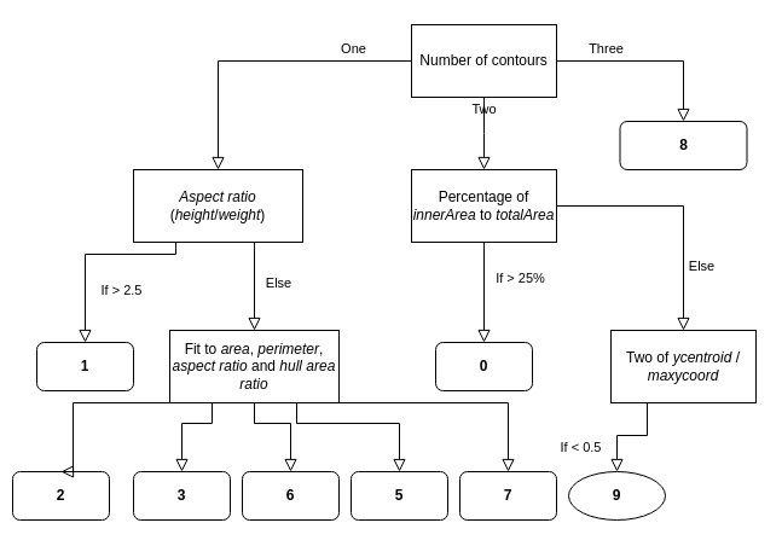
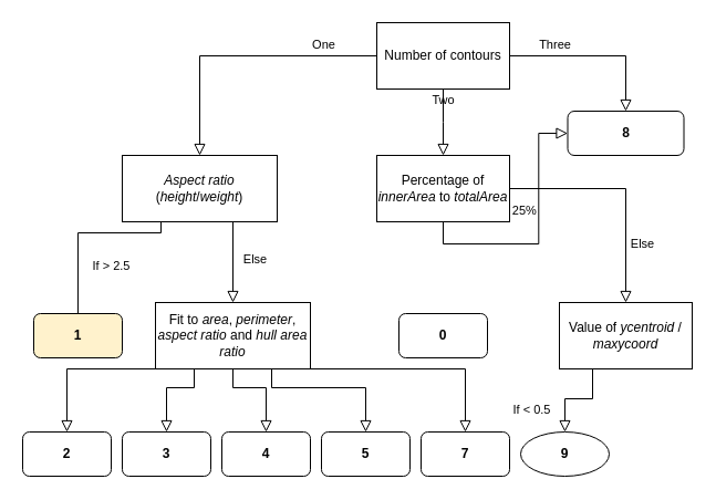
  <mxCell id="0" />
  <mxCell id="1" parent="0" />
  <mxCell id="2" value="Two" style="rounded=0;html=1;jettySize=auto;orthogonalLoop=1;fontSize=11;endArrow=block;endFill=0;endSize=8;strokeWidth=1;shadow=0;labelBackgroundColor=none;edgeStyle=orthogonalEdgeStyle;exitX=0.5;exitY=1;exitDx=0;exitDy=0;" parent="1" source="9" edge="1"><mxGeometry y="20" relative="1" as="geometry"><mxPoint as="offset" /><mxPoint x="400" y="40" as="sourcePoint" /><mxPoint x="400" y="140" as="targetPoint" /></mxGeometry></mxCell>
  <mxCell id="3" value="Three" style="edgeStyle=orthogonalEdgeStyle;rounded=0;html=1;jettySize=auto;orthogonalLoop=1;fontSize=11;endArrow=block;endFill=0;endSize=8;strokeWidth=1;shadow=0;labelBackgroundColor=none;entryX=0.5;entryY=0;entryDx=0;entryDy=0;exitX=1;exitY=0.5;exitDx=0;exitDy=0;" parent="1" source="9" target="4" edge="1"><mxGeometry x="-0.467" y="10" relative="1" as="geometry"><mxPoint as="offset" /><mxPoint x="460" y="10" as="sourcePoint" /><mxPoint x="565" y="113" as="targetPoint" /><Array as="points"><mxPoint x="565" y="50" /></Array></mxGeometry></mxCell>
  <mxCell id="4" value="&lt;b&gt;8&lt;/b&gt;" style="rounded=1;whiteSpace=wrap;html=1;fontSize=12;glass=0;strokeWidth=1;shadow=0;" parent="1" vertex="1"><mxGeometry x="512.5" y="100" width="105" height="40" as="geometry" /></mxCell>
- <mxCell id="5" value="If &amp;gt; 25%" style="rounded=0;html=1;jettySize=auto;orthogonalLoop=1;fontSize=11;endArrow=block;endFill=0;endSize=8;strokeWidth=1;shadow=0;labelBackgroundColor=none;edgeStyle=orthogonalEdgeStyle;exitX=0.5;exitY=1;exitDx=0;exitDy=0;" parent="1" source="10" target="6" edge="1"><mxGeometry x="-0.277" y="30" relative="1" as="geometry"><mxPoint as="offset" /><mxPoint x="400" y="220" as="sourcePoint" /></mxGeometry></mxCell>
+ <mxCell id="5" value="If &amp;gt; 25%" style="rounded=0;html=1;jettySize=auto;orthogonalLoop=1;fontSize=11;endArrow=block;endFill=0;endSize=8;strokeWidth=1;shadow=0;labelBackgroundColor=none;edgeStyle=orthogonalEdgeStyle;exitX=0.5;exitY=1;exitDx=0;exitDy=0;" parent="1" source="10" target="4" edge="1"><mxGeometry x="-0.277" y="30" relative="1" as="geometry"><mxPoint as="offset" /><mxPoint x="400" y="220" as="sourcePoint" /></mxGeometry></mxCell>
  <mxCell id="6" value="&lt;b&gt;0&lt;/b&gt;" style="rounded=1;whiteSpace=wrap;html=1;fontSize=12;glass=0;strokeWidth=1;shadow=0;" parent="1" vertex="1"><mxGeometry x="360" y="283" width="80" height="40" as="geometry" /></mxCell>
  <mxCell id="7" value="Else" style="edgeStyle=orthogonalEdgeStyle;rounded=0;html=1;jettySize=auto;orthogonalLoop=1;fontSize=11;endArrow=block;endFill=0;endSize=8;strokeWidth=1;shadow=0;labelBackgroundColor=none;exitX=1;exitY=0.5;exitDx=0;exitDy=0;entryX=0.5;entryY=0;entryDx=0;entryDy=0;" parent="1" source="10" target="11" edge="1"><mxGeometry x="0.49" y="15" relative="1" as="geometry"><mxPoint as="offset" /><mxPoint x="465" y="180" as="sourcePoint" /><mxPoint x="585" y="283.2" as="targetPoint" /><Array as="points"><mxPoint x="565" y="170" /></Array></mxGeometry></mxCell>
  <mxCell id="8" value="One" style="edgeStyle=orthogonalEdgeStyle;rounded=0;html=1;jettySize=auto;orthogonalLoop=1;fontSize=11;endArrow=block;endFill=0;endSize=8;strokeWidth=1;shadow=0;labelBackgroundColor=none;entryX=0.5;entryY=0;entryDx=0;entryDy=0;exitX=0;exitY=0.5;exitDx=0;exitDy=0;" parent="1" source="9" target="14" edge="1"><mxGeometry x="-0.615" y="-10" relative="1" as="geometry"><mxPoint as="offset" /><mxPoint x="340" y="10" as="sourcePoint" /><mxPoint x="240" y="100" as="targetPoint" /><Array as="points"><mxPoint x="180" y="50" /></Array></mxGeometry></mxCell>
  <mxCell id="9" value="Number of contours" style="rounded=0;whiteSpace=wrap;html=1;" parent="1" vertex="1"><mxGeometry x="340" y="20" width="120" height="60" as="geometry" /></mxCell>
  <mxCell id="10" value="Percentage of &lt;i&gt;innerArea&lt;/i&gt; to &lt;i&gt;totalArea&lt;/i&gt;" style="rounded=0;whiteSpace=wrap;html=1;" parent="1" vertex="1"><mxGeometry x="340" y="140" width="120" height="60" as="geometry" /></mxCell>
- <mxCell id="11" value="Two of &lt;i&gt;ycentroid&lt;/i&gt; / &lt;i&gt;maxycoord&lt;/i&gt;" style="rounded=0;whiteSpace=wrap;html=1;" parent="1" vertex="1"><mxGeometry x="505" y="273" width="120" height="60" as="geometry" /></mxCell>
+ <mxCell id="11" value="Value of &lt;i&gt;ycentroid&lt;/i&gt; / &lt;i&gt;maxycoord&lt;/i&gt;" style="rounded=0;whiteSpace=wrap;html=1;" parent="1" vertex="1"><mxGeometry x="505" y="273" width="120" height="60" as="geometry" /></mxCell>
  <mxCell id="12" value="&lt;b&gt;9&lt;/b&gt;" style="ellipse;whiteSpace=wrap;html=1;fontSize=12;glass=0;strokeWidth=1;shadow=0;" parent="1" vertex="1"><mxGeometry x="470" y="390" width="80" height="40" as="geometry" /></mxCell>
  <mxCell id="13" value="If &amp;lt; 0.5&lt;br&gt;&lt;i&gt;&lt;/i&gt;" style="edgeStyle=orthogonalEdgeStyle;rounded=0;html=1;jettySize=auto;orthogonalLoop=1;fontSize=11;endArrow=block;endFill=0;endSize=8;strokeWidth=1;shadow=0;labelBackgroundColor=none;exitX=0.25;exitY=1;exitDx=0;exitDy=0;entryX=0.5;entryY=0;entryDx=0;entryDy=0;" parent="1" source="11" target="12" edge="1"><mxGeometry x="0.507" y="-30" relative="1" as="geometry"><mxPoint as="offset" /><mxPoint x="605" y="343.2" as="sourcePoint" /><mxPoint x="680.2" y="400" as="targetPoint" /><Array as="points"><mxPoint x="535" y="360" /><mxPoint x="510" y="360" /></Array></mxGeometry></mxCell>
  <mxCell id="14" value="&lt;i&gt;Aspect ratio &lt;/i&gt;(&lt;i&gt;height&lt;/i&gt;/&lt;i&gt;weight&lt;/i&gt;)" style="rounded=0;whiteSpace=wrap;html=1;" vertex="1" parent="1"><mxGeometry x="110" y="140" width="140" height="60" as="geometry" /></mxCell>
  <mxCell id="15" value="Fit to &lt;i&gt;area&lt;/i&gt;, &lt;i&gt;perimeter&lt;/i&gt;, &lt;i&gt;aspect ratio&lt;/i&gt; and &lt;i&gt;hull area ratio&lt;/i&gt;" style="rounded=0;whiteSpace=wrap;html=1;" vertex="1" parent="1"><mxGeometry x="140" y="273" width="140" height="60" as="geometry" /></mxCell>
  <mxCell id="16" value="Else" style="rounded=0;html=1;jettySize=auto;orthogonalLoop=1;fontSize=11;endArrow=block;endFill=0;endSize=8;strokeWidth=1;shadow=0;labelBackgroundColor=none;edgeStyle=orthogonalEdgeStyle;exitX=0.75;exitY=1;exitDx=0;exitDy=0;entryX=0.5;entryY=0;entryDx=0;entryDy=0;" edge="1" parent="1" source="14" target="15"><mxGeometry y="20" relative="1" as="geometry"><mxPoint as="offset" /><mxPoint x="410" y="50" as="sourcePoint" /><mxPoint x="380" y="200" as="targetPoint" /><Array as="points"><mxPoint x="210" y="200" /><mxPoint x="210" y="273" /></Array></mxGeometry></mxCell>
- <mxCell id="17" value="&lt;b&gt;1&lt;/b&gt;" style="rounded=1;whiteSpace=wrap;html=1;fontSize=12;glass=0;strokeWidth=1;shadow=0;" vertex="1" parent="1"><mxGeometry x="30" y="283" width="80" height="40" as="geometry" /></mxCell>
- <mxCell id="18" value="&lt;div&gt;If &amp;gt; 2.5&lt;/div&gt;" style="rounded=0;html=1;jettySize=auto;orthogonalLoop=1;fontSize=11;endArrow=block;endFill=0;endSize=8;strokeWidth=1;shadow=0;labelBackgroundColor=none;edgeStyle=orthogonalEdgeStyle;exitX=0.25;exitY=1;exitDx=0;exitDy=0;entryX=0.5;entryY=0;entryDx=0;entryDy=0;" edge="1" parent="1" source="14" target="17"><mxGeometry x="0.458" y="30" relative="1" as="geometry"><mxPoint as="offset" /><mxPoint x="225.333" y="210.167" as="sourcePoint" /><mxPoint x="220.333" y="282.667" as="targetPoint" /><Array as="points"><mxPoint x="145" y="210" /><mxPoint x="70" y="210" /></Array></mxGeometry></mxCell>
+ <mxCell id="17" value="&lt;b&gt;1&lt;/b&gt;" style="rounded=1;whiteSpace=wrap;html=1;fontSize=12;glass=0;strokeWidth=1;shadow=0;fillColor=#fff2cc;" vertex="1" parent="1"><mxGeometry x="30" y="283" width="80" height="40" as="geometry" /></mxCell>
+ <mxCell id="18" value="&lt;div&gt;If &amp;gt; 2.5&lt;/div&gt;" style="rounded=0;html=1;jettySize=auto;orthogonalLoop=1;fontSize=11;endArrow=none;endFill=0;endSize=8;strokeWidth=1;shadow=0;labelBackgroundColor=none;edgeStyle=orthogonalEdgeStyle;exitX=0.25;exitY=1;exitDx=0;exitDy=0;entryX=0.5;entryY=0;entryDx=0;entryDy=0;" edge="1" parent="1" source="14" target="17"><mxGeometry x="0.458" y="30" relative="1" as="geometry"><mxPoint as="offset" /><mxPoint x="225.333" y="210.167" as="sourcePoint" /><mxPoint x="220.333" y="282.667" as="targetPoint" /><Array as="points"><mxPoint x="145" y="210" /><mxPoint x="70" y="210" /></Array></mxGeometry></mxCell>
  <mxCell id="19" value="&lt;b&gt;3&lt;/b&gt;" style="rounded=1;whiteSpace=wrap;html=1;fontSize=12;glass=0;strokeWidth=1;shadow=0;" vertex="1" parent="1"><mxGeometry x="110" y="390" width="80" height="40" as="geometry" /></mxCell>
- <mxCell id="20" value="&lt;b&gt;2&lt;/b&gt;" style="rounded=1;whiteSpace=wrap;html=1;fontSize=12;glass=0;strokeWidth=1;shadow=0;" vertex="1" parent="1"><mxGeometry x="10" y="390" width="80" height="40" as="geometry" /></mxCell>
- <mxCell id="21" value="&lt;b&gt;6&lt;/b&gt;" style="rounded=1;whiteSpace=wrap;html=1;fontSize=12;glass=0;strokeWidth=1;shadow=0;" vertex="1" parent="1"><mxGeometry x="200" y="390" width="80" height="40" as="geometry" /></mxCell>
+ <mxCell id="20" value="&lt;b&gt;2&lt;/b&gt;" style="rounded=1;whiteSpace=wrap;html=1;fontSize=12;glass=0;strokeWidth=1;shadow=0;" vertex="1" parent="1"><mxGeometry x="20" y="390" width="80" height="40" as="geometry" /></mxCell>
+ <mxCell id="21" value="&lt;b&gt;4&lt;/b&gt;" style="rounded=1;whiteSpace=wrap;html=1;fontSize=12;glass=0;strokeWidth=1;shadow=0;" vertex="1" parent="1"><mxGeometry x="200" y="390" width="80" height="40" as="geometry" /></mxCell>
  <mxCell id="22" value="&lt;b&gt;5&lt;/b&gt;" style="rounded=1;whiteSpace=wrap;html=1;fontSize=12;glass=0;strokeWidth=1;shadow=0;" vertex="1" parent="1"><mxGeometry x="290" y="390" width="80" height="40" as="geometry" /></mxCell>
  <mxCell id="23" value="&lt;b&gt;7&lt;/b&gt;" style="rounded=1;whiteSpace=wrap;html=1;fontSize=12;glass=0;strokeWidth=1;shadow=0;" vertex="1" parent="1"><mxGeometry x="380" y="390" width="80" height="40" as="geometry" /></mxCell>
  <mxCell id="24" value="" style="rounded=0;html=1;jettySize=auto;orthogonalLoop=1;fontSize=11;endArrow=block;endFill=0;endSize=8;strokeWidth=1;shadow=0;labelBackgroundColor=none;edgeStyle=orthogonalEdgeStyle;entryX=0.5;entryY=0;entryDx=0;entryDy=0;exitX=0;exitY=1;exitDx=0;exitDy=0;" edge="1" parent="1" source="15" target="20"><mxGeometry x="-0.277" y="30" relative="1" as="geometry"><mxPoint as="offset" /><mxPoint x="160" y="360" as="sourcePoint" /><mxPoint x="320.283" y="416" as="targetPoint" /><Array as="points"><mxPoint x="60" y="333" /></Array></mxGeometry></mxCell>
  <mxCell id="25" value="" style="rounded=0;html=1;jettySize=auto;orthogonalLoop=1;fontSize=11;endArrow=block;endFill=0;endSize=8;strokeWidth=1;shadow=0;labelBackgroundColor=none;edgeStyle=orthogonalEdgeStyle;entryX=0.5;entryY=0;entryDx=0;entryDy=0;exitX=0.25;exitY=1;exitDx=0;exitDy=0;" edge="1" parent="1" source="15" target="19"><mxGeometry x="-0.277" y="30" relative="1" as="geometry"><mxPoint as="offset" /><mxPoint x="150.143" y="343.143" as="sourcePoint" /><mxPoint x="59.857" y="400.286" as="targetPoint" /><Array as="points"><mxPoint x="175" y="350" /><mxPoint x="150" y="350" /></Array></mxGeometry></mxCell>
  <mxCell id="26" value="" style="rounded=0;html=1;jettySize=auto;orthogonalLoop=1;fontSize=11;endArrow=block;endFill=0;endSize=8;strokeWidth=1;shadow=0;labelBackgroundColor=none;edgeStyle=orthogonalEdgeStyle;entryX=0.5;entryY=0;entryDx=0;entryDy=0;exitX=0.5;exitY=1;exitDx=0;exitDy=0;" edge="1" parent="1" source="15" target="21"><mxGeometry x="-0.277" y="30" relative="1" as="geometry"><mxPoint as="offset" /><mxPoint x="220.283" y="353.143" as="sourcePoint" /><mxPoint x="129.997" y="410.286" as="targetPoint" /><Array as="points"><mxPoint x="210" y="350" /><mxPoint x="240" y="350" /></Array></mxGeometry></mxCell>
  <mxCell id="27" value="" style="rounded=0;html=1;jettySize=auto;orthogonalLoop=1;fontSize=11;endArrow=block;endFill=0;endSize=8;strokeWidth=1;shadow=0;labelBackgroundColor=none;edgeStyle=orthogonalEdgeStyle;entryX=0.5;entryY=0;entryDx=0;entryDy=0;exitX=0.75;exitY=1;exitDx=0;exitDy=0;" edge="1" parent="1" source="15" target="22"><mxGeometry x="-0.277" y="30" relative="1" as="geometry"><mxPoint as="offset" /><mxPoint x="170.143" y="363.143" as="sourcePoint" /><mxPoint x="79.857" y="420.286" as="targetPoint" /><Array as="points"><mxPoint x="245" y="350" /><mxPoint x="330" y="350" /></Array></mxGeometry></mxCell>
  <mxCell id="28" value="" style="rounded=0;html=1;jettySize=auto;orthogonalLoop=1;fontSize=11;endArrow=block;endFill=0;endSize=8;strokeWidth=1;shadow=0;labelBackgroundColor=none;edgeStyle=orthogonalEdgeStyle;entryX=0.5;entryY=0;entryDx=0;entryDy=0;exitX=1;exitY=1;exitDx=0;exitDy=0;" edge="1" parent="1" source="15" target="23"><mxGeometry x="-0.277" y="30" relative="1" as="geometry"><mxPoint as="offset" /><mxPoint x="180.143" y="373.143" as="sourcePoint" /><mxPoint x="89.857" y="430.286" as="targetPoint" /><Array as="points"><mxPoint x="420" y="333" /></Array></mxGeometry></mxCell>
